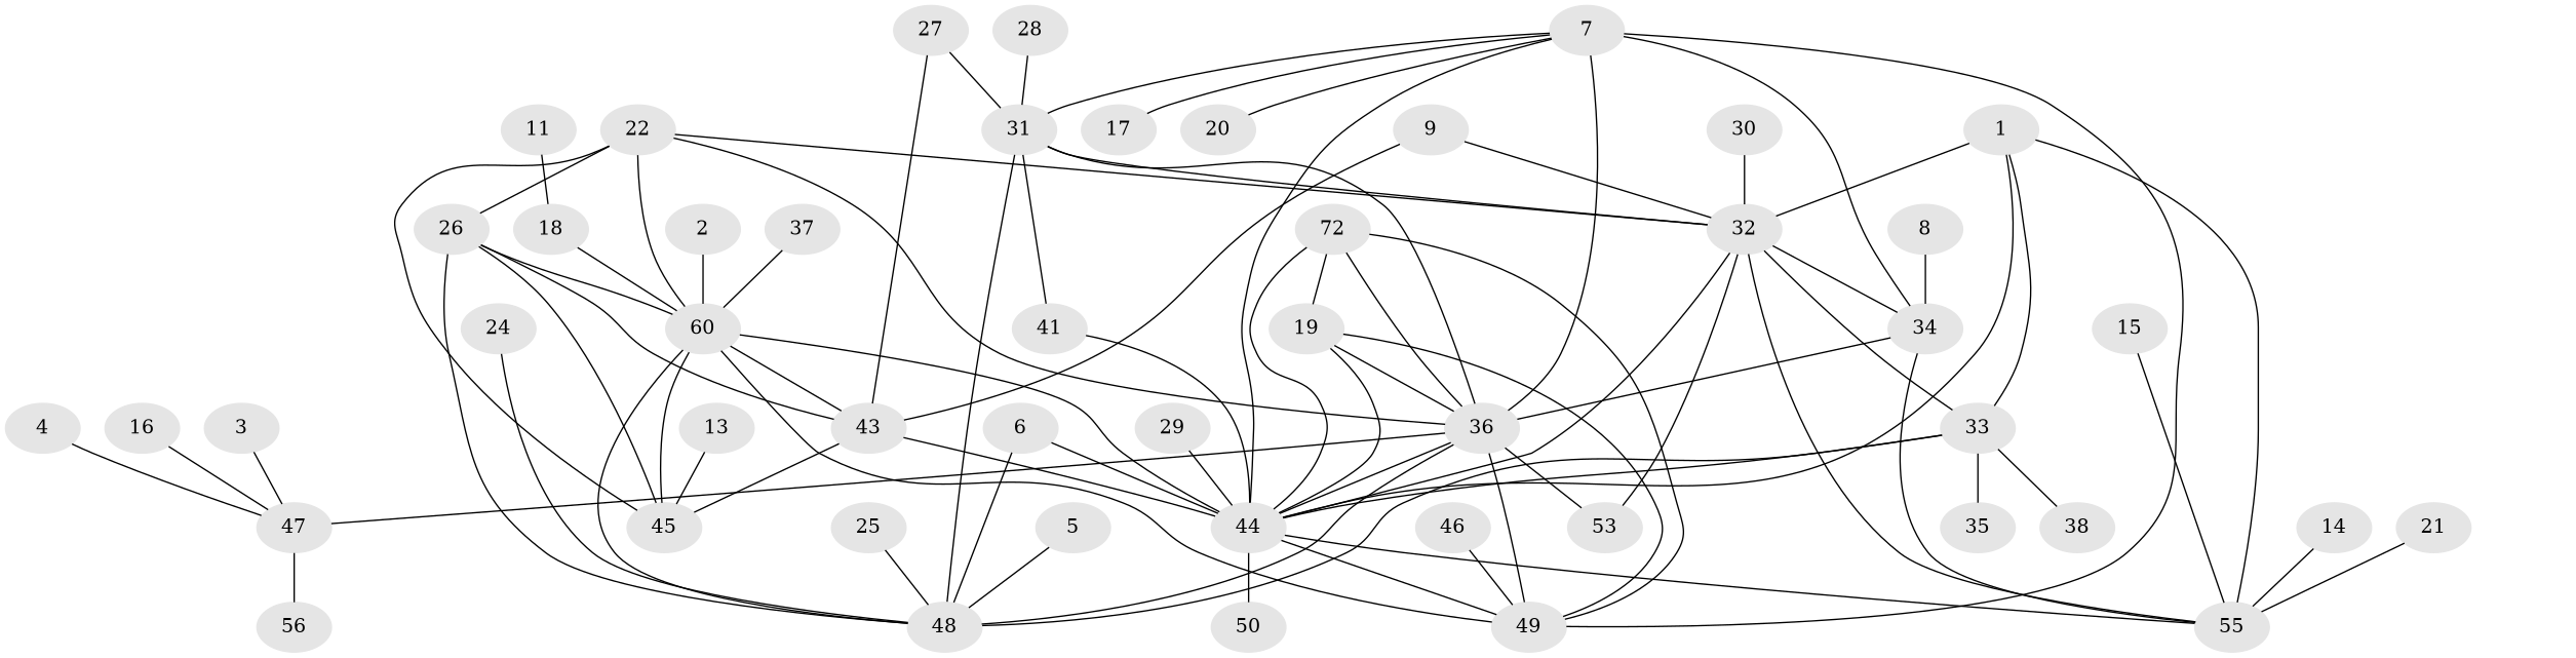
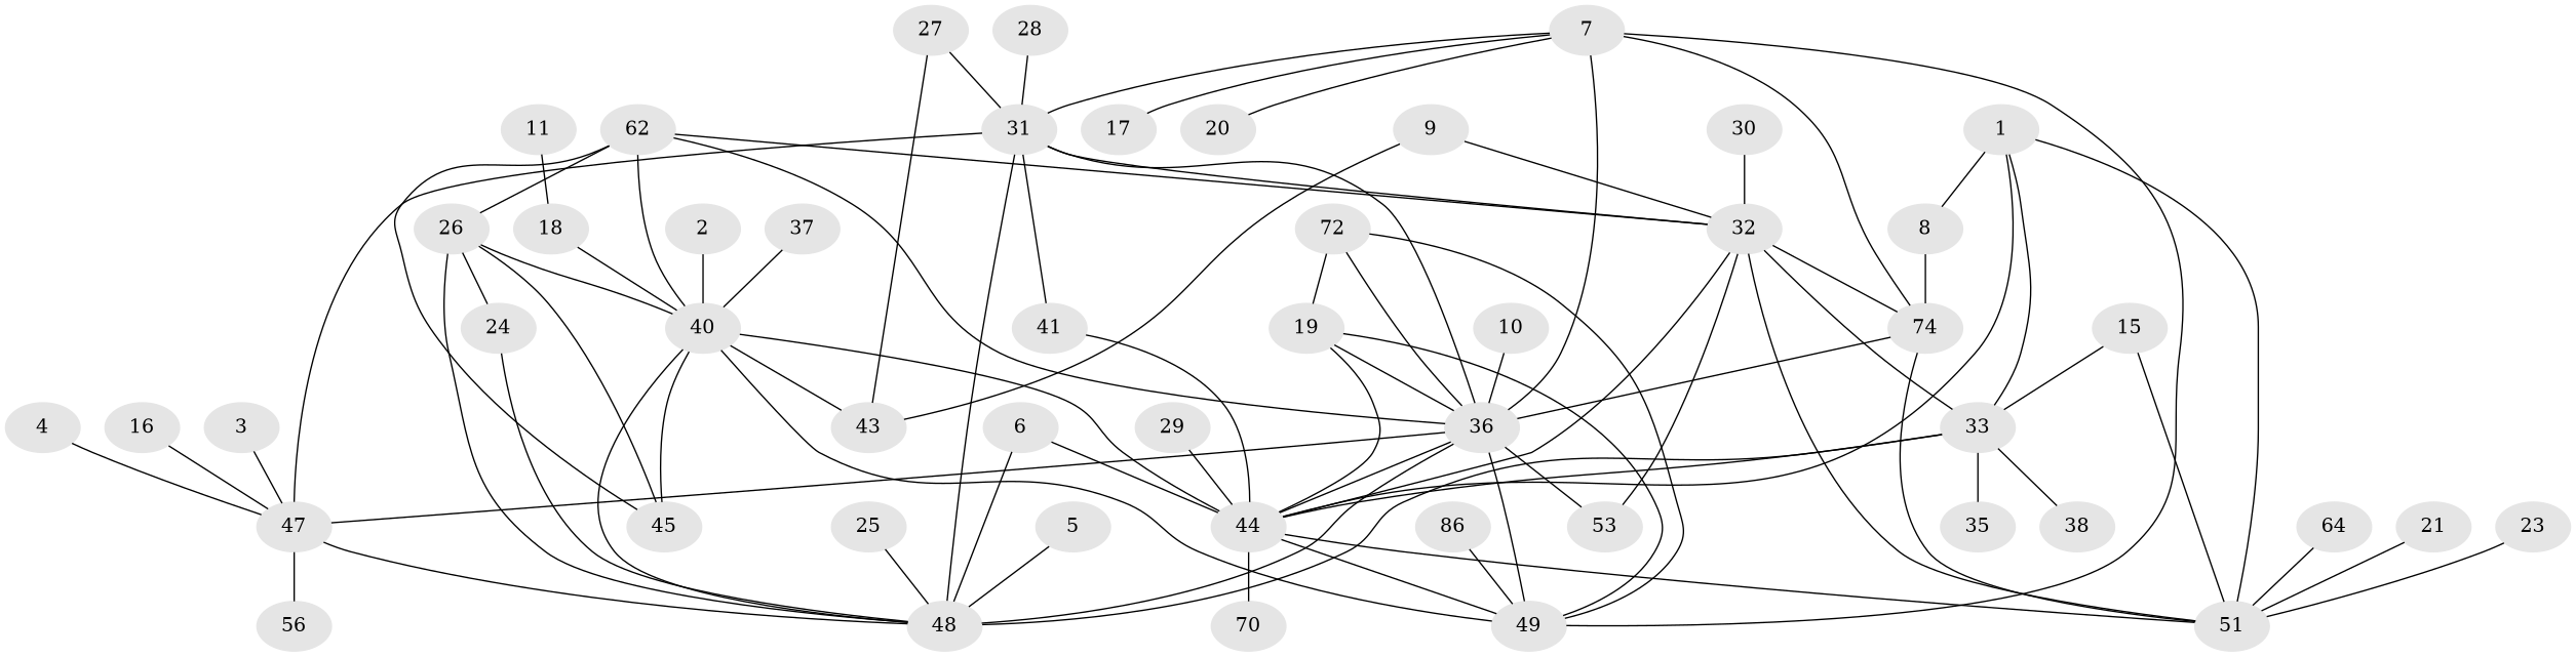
  graph {
    node [color=gray90 style=filled]
    edge [weight=1.0]
    1
    32
    33
    44
-   51 [label=55]
-   34
+   51
+   34 [label=74]
    53
    48
    35
    38
    49
-   50
+   50 [label=70]
    2
-   40 [label=60]
+   40
    43
    45
    3
    47
    n19 [label=56]
    4
    5
    6
    7
    17
    20
    31
    36
    41
    8
    9
+   10
    11
    18
    26
    n35 [label=72]
    19
-   13
-   14
+   14 [label=64]
    15
    16
    21
-   22
+   22 [label=62]
+   23
    24
    25
    27
    28
    29
    30
    37
-   46
-   1 -- 32
+   46 [label=86]
+   1 -- 8
    1 -- 33
    1 -- 44
    1 -- 51
    32 -- 33
    32 -- 44
    32 -- 51
    32 -- 34
    32 -- 53
    33 -- 44
    33 -- 48
    33 -- 35
    33 -- 38
    44 -- 51
    44 -- 49
    44 -- 50
    34 -- 51
    34 -- 36
    2 -- 40
    40 -- 44
    40 -- 48
    40 -- 49
    40 -- 43
    40 -- 45
-   43 -- 44
-   43 -- 45
    3 -- 47
+   47 -- 48 [weight=2.0]
    47 -- n19
    4 -- 47
    5 -- 48
    6 -- 44
    6 -- 48
-   7 -- 44
    7 -- 34 [weight=3.0]
    7 -- 49
    7 -- 17
    7 -- 20
    7 -- 31
    7 -- 36 [weight=3.0]
    31 -- 32
    31 -- 48 [weight=2.0]
+   31 -- 47
    31 -- 36
    31 -- 41
    36 -- 44
    36 -- 53
    36 -- 48 [weight=2.0]
    36 -- 49
    36 -- 47
    41 -- 44
    8 -- 34
    9 -- 32
    9 -- 43
+   10 -- 36
    11 -- 18
    18 -- 40
    26 -- 48
    26 -- 40
-   26 -- 43
+   26 -- 24
    26 -- 45
-   n35 -- 44
    n35 -- 49
    n35 -- 36
    n35 -- 19
    19 -- 44
    19 -- 49
    19 -- 36
-   13 -- 45
    14 -- 51
+   15 -- 33
    15 -- 51
    16 -- 47
    21 -- 51
    22 -- 32
    22 -- 40
    22 -- 45
    22 -- 36
    22 -- 26
+   23 -- 51
    24 -- 48
    25 -- 48
    27 -- 43
    27 -- 31
    28 -- 31
    29 -- 44
    30 -- 32
    37 -- 40
    46 -- 49
  }
